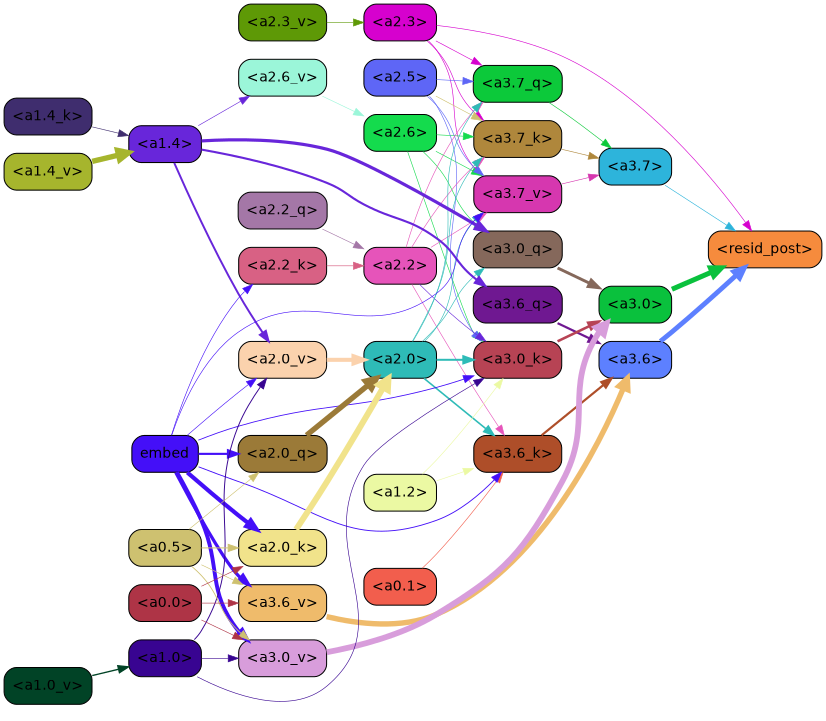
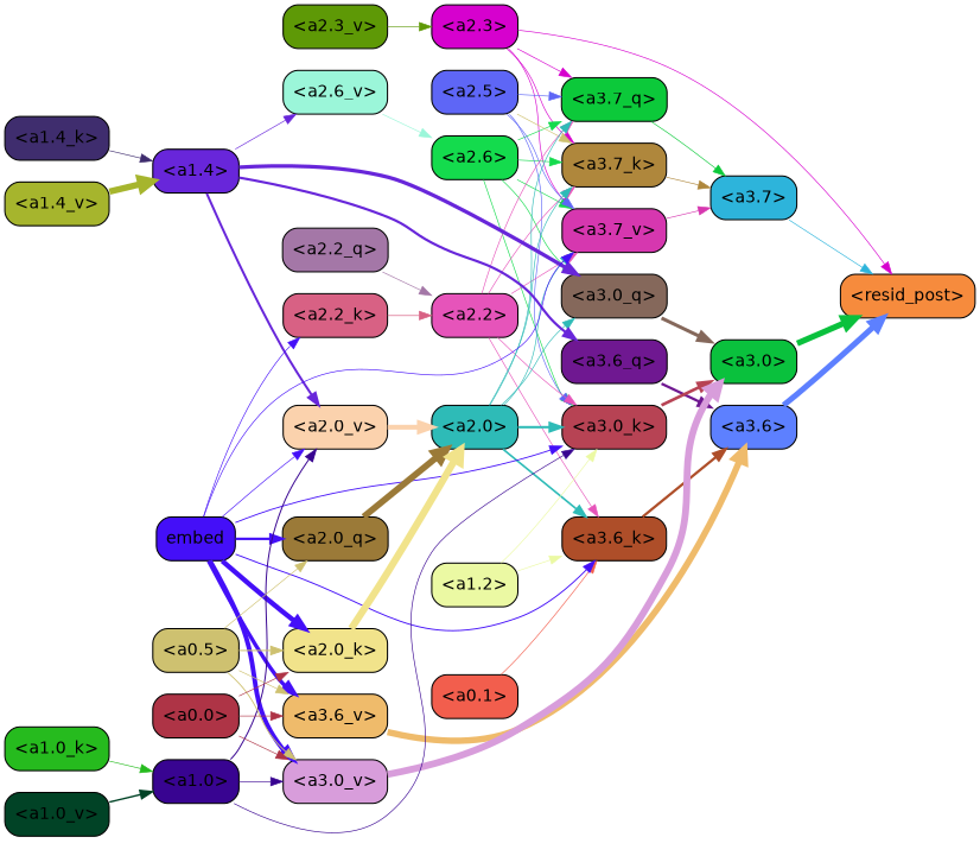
  strict digraph {
    rankdir=LR
    splines=true
    node [color=black fontname=Helvetica shape=box style="filled, rounded"]
    edge [color="#440ff8" penwidth=0.6]
    "<a3.7>" [fillcolor="#2db4db"]
    "<resid_post>" [fillcolor="#f68b3d"]
    "<a3.6>" [fillcolor="#5d80ff"]
    "<a3.0>" [fillcolor="#0ac13d"]
    "<a2.3>" [fillcolor="#d601ce"]
    "<a3.7_q>" [fillcolor="#0cc93a"]
    "<a3.7_k>" [fillcolor="#af873c"]
    "<a3.7_v>" [fillcolor="#d637af"]
    "<a3.6_q>" [fillcolor="#6f1891"]
    "<a3.0_q>" [fillcolor="#85685b"]
    "<a3.6_k>" [fillcolor="#ae4e29"]
    "<a3.0_k>" [fillcolor="#b74354"]
    "<a3.6_v>" [fillcolor="#efbb6b"]
    "<a3.0_v>" [fillcolor="#d89ddb"]
    "<a2.6>" [fillcolor="#14db4d"]
    "<a2.5>" [fillcolor="#5e66f6"]
    "<a2.2>" [fillcolor="#e654ba"]
    "<a2.0>" [fillcolor="#2ebbb7"]
    "<a1.4>" [fillcolor="#6826da"]
    "<a2.6_v>" [fillcolor="#9bf6d9"]
    "<a2.0_v>" [fillcolor="#fbd2ad"]
    "<a1.2>" [fillcolor="#ebf9a3"]
    "<a0.1>" [fillcolor="#f25e4d"]
    embed [fillcolor="#440ff8"]
    "<a2.0_q>" [fillcolor="#9b7a38"]
    "<a2.2_k>" [fillcolor="#d86184"]
    "<a2.0_k>" [fillcolor="#f1e38b"]
    "<a1.0>" [fillcolor="#380491"]
    "<a0.5>" [fillcolor="#cec170"]
    "<a0.0>" [fillcolor="#ae3446"]
    "<a2.2_q>" [fillcolor="#a477a7"]
    "<a2.3_v>" [fillcolor="#5e9906"]
    "<a1.4_k>" [fillcolor="#3f2d6e"]
+   "<a1.0_k>" [fillcolor="#26bb1e"]
    "<a1.4_v>" [fillcolor="#a6b52d"]
    "<a1.0_v>" [fillcolor="#014326"]
    "<a3.7>" -> "<resid_post>" [color="#2db4db"]
    "<a3.6>" -> "<resid_post>" [color="#5d80ff" penwidth=4.751592040061951]
    "<a3.0>" -> "<resid_post>" [color="#0ac13d" penwidth=4.904066681861877]
    "<a2.3>" -> "<resid_post>" [color="#d601ce"]
    "<a2.3>" -> "<a3.7_q>" [color="#d601ce"]
    "<a2.3>" -> "<a3.7_k>" [color="#d601ce" penwidth=0.6069068089127541]
    "<a2.3>" -> "<a3.7_v>" [color="#d601ce"]
    "<a3.7_q>" -> "<a3.7>" [color="#0cc93a"]
    "<a3.7_k>" -> "<a3.7>" [color="#af873c"]
    "<a3.7_v>" -> "<a3.7>" [color="#d637af"]
    "<a3.6_q>" -> "<a3.6>" [color="#6f1891" penwidth=2.160832464694977]
    "<a3.0_q>" -> "<a3.0>" [color="#85685b" penwidth=2.870753765106201]
    "<a3.6_k>" -> "<a3.6>" [color="#ae4e29" penwidth=2.13908451795578]
    "<a3.0_k>" -> "<a3.0>" [color="#b74354" penwidth=2.520303964614868]
    "<a3.6_v>" -> "<a3.6>" [color="#efbb6b" penwidth=5.297133803367615]
    "<a3.0_v>" -> "<a3.0>" [color="#d89ddb" penwidth=5.680712580680847]
+   "<a2.6>" -> "<a3.7_q>" [color="#14db4d"]
    "<a2.6>" -> "<a3.7_k>" [color="#14db4d"]
    "<a2.6>" -> "<a3.7_v>" [color="#14db4d"]
    "<a2.6>" -> "<a3.0_q>" [color="#14db4d"]
    "<a2.6>" -> "<a3.0_k>" [color="#14db4d"]
    "<a2.5>" -> "<a3.7_q>" [color="#5e66f6"]
    "<a2.5>" -> "<a3.7_k>" [color="#cec170"]
    "<a2.5>" -> "<a3.7_v>" [color="#5e66f6"]
    "<a2.5>" -> "<a3.0_k>" [color="#5e66f6"]
    "<a2.2>" -> "<a3.7_q>" [color="#e654ba"]
    "<a2.2>" -> "<a3.7_k>" [color="#e654ba"]
    "<a2.2>" -> "<a3.7_v>" [color="#e654ba"]
    "<a2.2>" -> "<a3.6_k>" [color="#e654ba"]
-   "<a2.2>" -> "<a3.0_k>" [color="#6826da"]
+   "<a2.2>" -> "<a3.0_k>" [color="#e654ba"]
    "<a2.0>" -> "<a3.7_q>" [color="#2ebbb7"]
    "<a2.0>" -> "<a3.7_k>" [color="#2ebbb7"]
    "<a2.0>" -> "<a3.7_v>" [color="#2ebbb7"]
    "<a2.0>" -> "<a3.0_q>" [color="#2ebbb7"]
    "<a2.0>" -> "<a3.6_k>" [color="#2ebbb7" penwidth=1.564806342124939]
    "<a2.0>" -> "<a3.0_k>" [color="#2ebbb7" penwidth=1.9353990852832794]
    "<a1.4>" -> "<a3.6_q>" [color="#6826da" penwidth=2.0727532356977463]
    "<a1.4>" -> "<a3.0_q>" [color="#6826da" penwidth=3.1279823780059814]
    "<a1.4>" -> "<a2.6_v>" [color="#6826da"]
    "<a1.4>" -> "<a2.0_v>" [color="#6826da" penwidth=1.9170897603034973]
    "<a2.6_v>" -> "<a2.6>" [color="#9bf6d9"]
    "<a2.0_v>" -> "<a2.0>" [color="#fbd2ad" penwidth=3.9621697664260864]
    "<a1.2>" -> "<a3.6_k>" [color="#ebf9a3"]
    "<a1.2>" -> "<a3.0_k>" [color="#ebf9a3"]
    "<a0.1>" -> "<a3.6_k>" [color="#f25e4d"]
    embed -> "<a3.7_v>"
    embed -> "<a3.6_k>" [penwidth=0.8915999233722687]
    embed -> "<a3.0_k>" [penwidth=0.832088902592659]
    embed -> "<a3.6_v>" [penwidth=3.1840110421180725]
    embed -> "<a3.0_v>" [penwidth=3.8132747188210487]
    embed -> "<a2.0_v>"
    embed -> "<a2.0_q>" [penwidth=2.084651827812195]
    embed -> "<a2.2_k>"
    embed -> "<a2.0_k>" [penwidth=4.084526404738426]
    "<a2.0_q>" -> "<a2.0>" [color="#9b7a38" penwidth=5.29856276512146]
    "<a2.2_k>" -> "<a2.2>" [color="#d86184" penwidth=0.6722683310508728]
    "<a2.0_k>" -> "<a2.0>" [color="#f1e38b" penwidth=5.859246134757996]
    "<a1.0>" -> "<a3.0_k>" [color="#380491"]
    "<a1.0>" -> "<a3.0_v>" [color="#380491"]
    "<a1.0>" -> "<a2.0_v>" [color="#380491" penwidth=0.9450988052412868]
    "<a0.5>" -> "<a3.6_v>" [color="#cec170"]
    "<a0.5>" -> "<a3.0_v>" [color="#cec170" penwidth=0.8331108838319778]
    "<a0.5>" -> "<a2.0_q>" [color="#cec170"]
    "<a0.5>" -> "<a2.0_k>" [color="#cec170" penwidth=0.9412797391414642]
    "<a0.0>" -> "<a3.6_v>" [color="#ae3446"]
    "<a0.0>" -> "<a3.0_v>" [color="#ae3446"]
    "<a0.0>" -> "<a2.0_k>" [color="#ae3446"]
    "<a2.2_q>" -> "<a2.2>" [color="#a477a7"]
    "<a2.3_v>" -> "<a2.3>" [color="#5e9906"]
    "<a1.4_k>" -> "<a1.4>" [color="#3f2d6e"]
+   "<a1.0_k>" -> "<a1.0>" [color="#26bb1e"]
    "<a1.4_v>" -> "<a1.4>" [color="#a6b52d" penwidth=5.280138969421387]
    "<a1.0_v>" -> "<a1.0>" [color="#014326" penwidth=1.318962275981903]
  }
